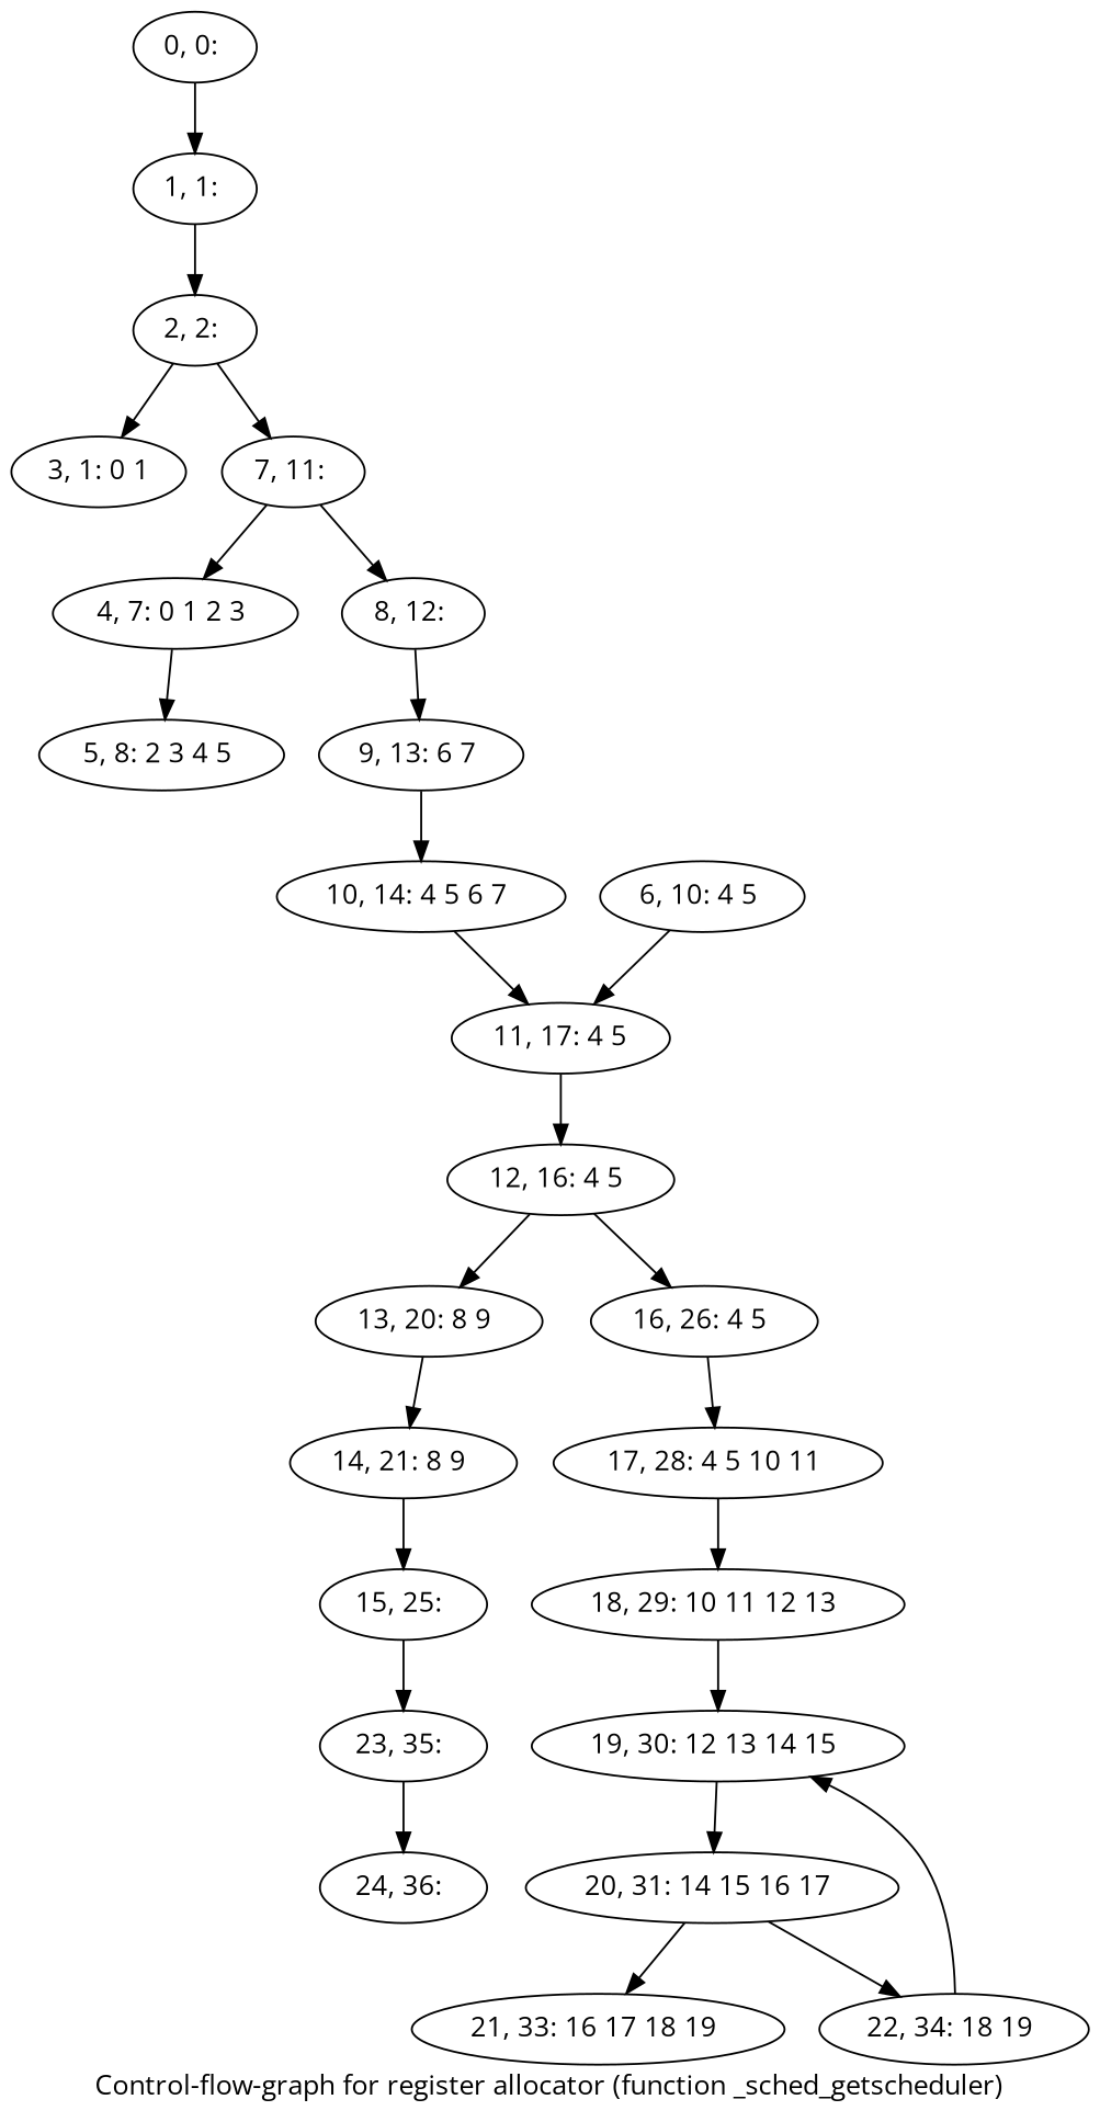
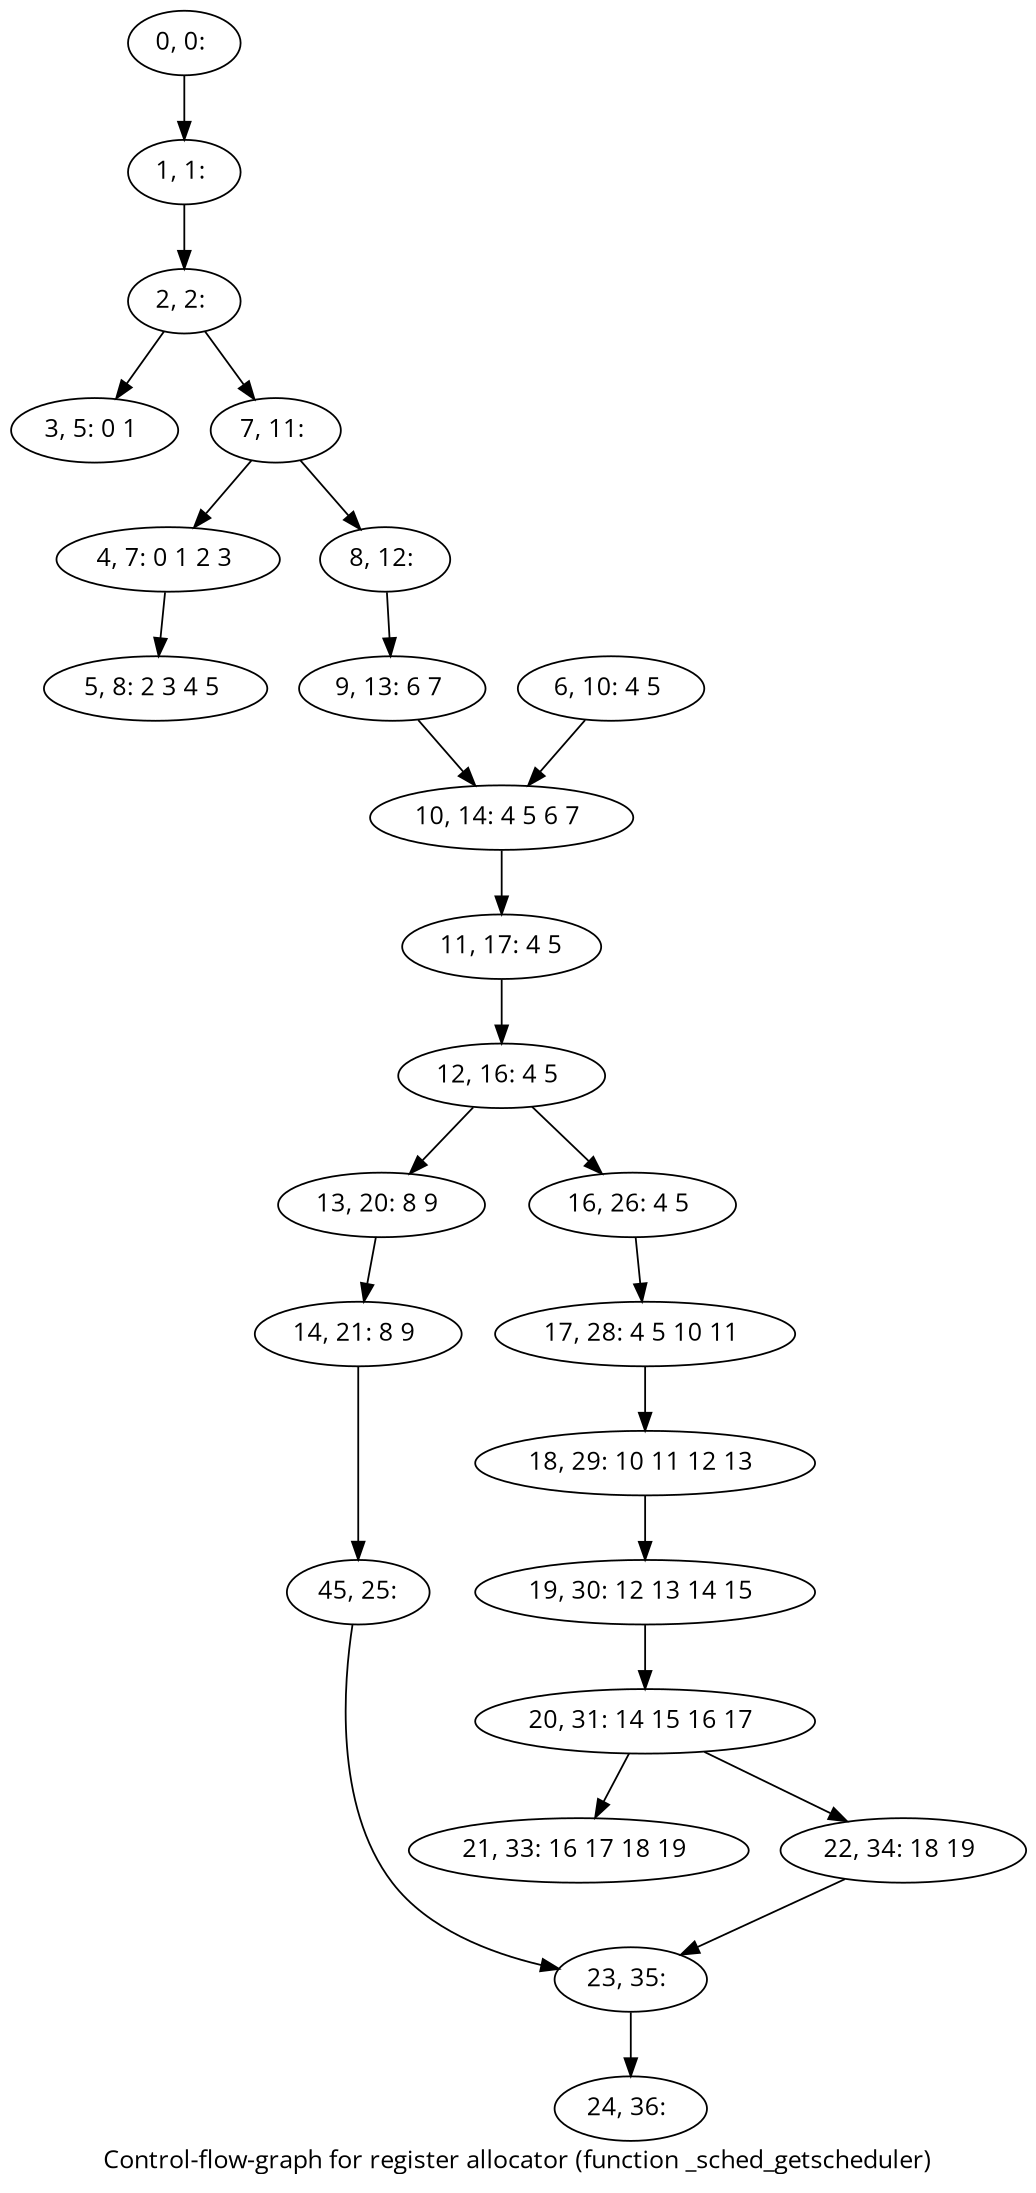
  digraph {
    fontname="Open Sans"
    label="Control-flow-graph for register allocator (function _sched_getscheduler)"
    node [fontname="Open Sans"]
    edge [fontname="Open Sans"]
    n1 [label="0, 0: "]
    n2 [label="1, 1: "]
    n3 [label="2, 2: "]
-   n4 [label="3, 1: 0 1"]
+   n4 [label="3, 5: 0 1 "]
    n5 [label="7, 11: "]
    n6 [label="4, 7: 0 1 2 3 "]
    n7 [label="8, 12: "]
    n8 [label="5, 8: 2 3 4 5 "]
    n9 [label="6, 10: 4 5 "]
    n10 [label="11, 17: 4 5"]
    n11 [label="12, 16: 4 5 "]
    n12 [label="9, 13: 6 7 "]
    n13 [label="10, 14: 4 5 6 7 "]
    n14 [label="13, 20: 8 9 "]
    n15 [label="16, 26: 4 5 "]
    n16 [label="14, 21: 8 9 "]
    n17 [label="17, 28: 4 5 10 11 "]
-   n18 [label="15, 25: "]
+   n18 [label="45, 25:"]
    n19 [label="23, 35: "]
    n20 [label="24, 36: "]
    n21 [label="18, 29: 10 11 12 13 "]
    n22 [label="19, 30: 12 13 14 15 "]
    n23 [label="20, 31: 14 15 16 17 "]
    n24 [label="21, 33: 16 17 18 19 "]
    n25 [label="22, 34: 18 19 "]
    n1 -> n2
    n2 -> n3
    n3 -> n4
    n3 -> n5
    n5 -> n6
    n5 -> n7
    n6 -> n8
    n7 -> n12
-   n9 -> n10
+   n9 -> n13
    n10 -> n11
    n11 -> n14
    n11 -> n15
    n12 -> n13
    n13 -> n10
    n14 -> n16
    n15 -> n17
    n16 -> n18
    n17 -> n21
    n18 -> n19
    n19 -> n20
    n21 -> n22
    n22 -> n23
    n23 -> n24
    n23 -> n25
-   n25 -> n22
+   n25 -> n19
  }
